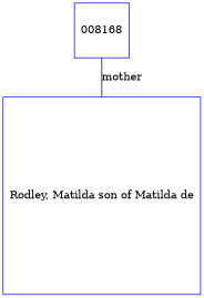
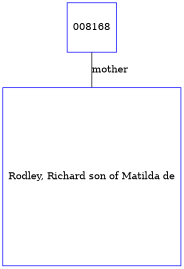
  digraph {
    node [color=blue regular=1 shape=box]
    n1 [label=008168]
-   n2 [label="Rodley, Matilda son of Matilda de"]
+   n2 [label="Rodley, Richard son of Matilda de"]
    n1 -> n2 [arrowsize=0.0 dir=none label=mother]
  }
